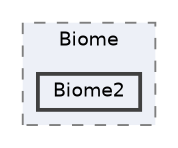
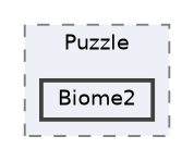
  digraph {
    compound=true
    n1 [color=grey25 fillcolor="#edf0f7" fontname=Helvetica fontsize=10 height=0.2 label=Biome2 shape=box style="filled,bold" width=0.4]
    subgraph cluster_1 {
      bgcolor="#edf0f7"
      fontname=Helvetica
      fontsize=10
-     label=Biome
+     label=Puzzle
      pencolor=grey50
      style="filled,dashed"
      n1
    }
  }
